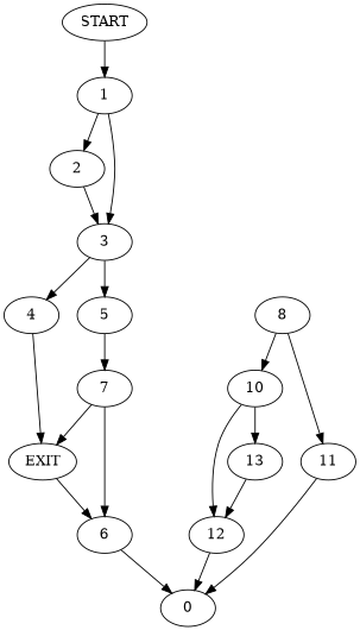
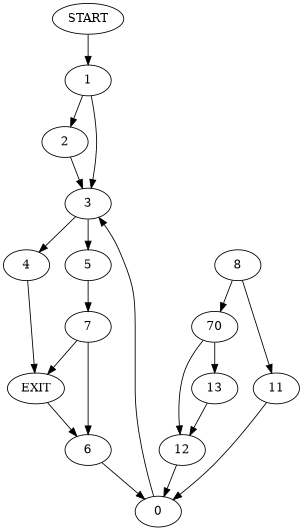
  digraph {
    n1 [label=START]
    1
    2
    3
    n5 [label=EXIT]
    6
    4
    5
    7
    n10 [label=0]
    8
-   10
+   10 [label=70]
    11
    12
    13
    n1 -> 1
    1 -> 2
    1 -> 3
    2 -> 3
    3 -> 4
    3 -> 5
    n5 -> 6
    6 -> n10
    4 -> n5
    5 -> 7
    7 -> n5
    7 -> 6
+   n10 -> 3
    8 -> 10
    8 -> 11
    10 -> 12
    10 -> 13
    11 -> n10
    12 -> n10
    13 -> 12
  }
